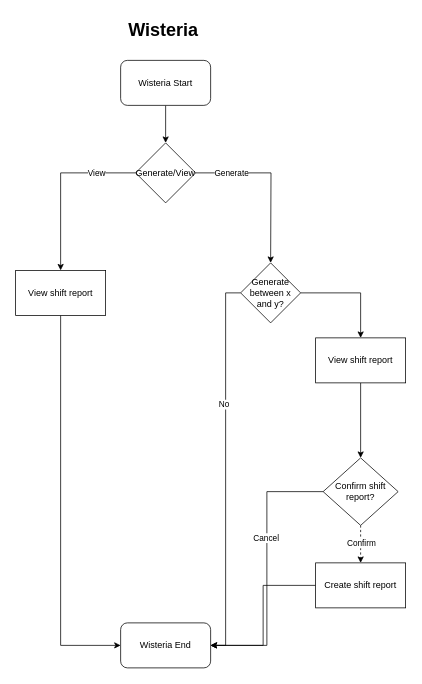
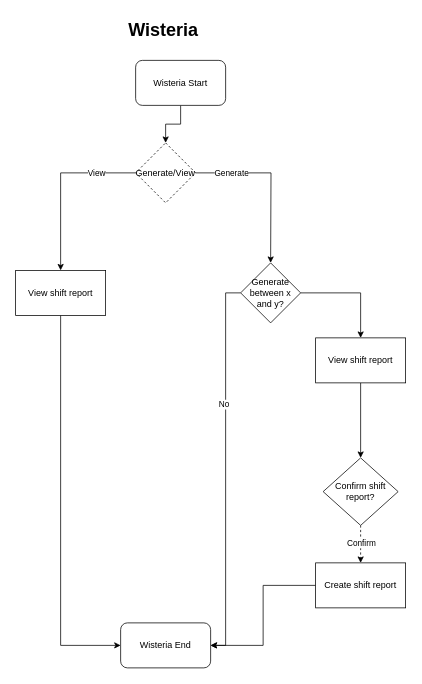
  <mxCell id="0" />
  <mxCell id="1" parent="0" />
  <mxCell id="2" style="edgeStyle=orthogonalEdgeStyle;rounded=0;orthogonalLoop=1;jettySize=auto;html=1;entryX=0.5;entryY=0;entryDx=0;entryDy=0;" edge="1" parent="1" source="3" target="8"><mxGeometry relative="1" as="geometry" /></mxCell>
- <mxCell id="3" value="Wisteria Start" style="rounded=1;whiteSpace=wrap;html=1;" vertex="1" parent="1"><mxGeometry x="160" y="80" width="120" height="60" as="geometry" /></mxCell>
+ <mxCell id="3" value="Wisteria Start" style="rounded=1;whiteSpace=wrap;html=1;" vertex="1" parent="1"><mxGeometry x="180" y="80" width="120" height="60" as="geometry" /></mxCell>
  <mxCell id="4" style="edgeStyle=orthogonalEdgeStyle;rounded=0;orthogonalLoop=1;jettySize=auto;html=1;entryX=0.5;entryY=0;entryDx=0;entryDy=0;" edge="1" parent="1" source="8"><mxGeometry relative="1" as="geometry"><mxPoint x="360" y="350" as="targetPoint" /></mxGeometry></mxCell>
  <mxCell id="5" value="Generate" style="edgeLabel;html=1;align=center;verticalAlign=middle;resizable=0;points=[];" vertex="1" connectable="0" parent="4"><mxGeometry x="-0.33" y="-1" relative="1" as="geometry"><mxPoint x="-27" y="-1" as="offset" /></mxGeometry></mxCell>
  <mxCell id="6" style="edgeStyle=orthogonalEdgeStyle;rounded=0;orthogonalLoop=1;jettySize=auto;html=1;entryX=0.5;entryY=0;entryDx=0;entryDy=0;" edge="1" parent="1" source="8" target="11"><mxGeometry relative="1" as="geometry"><mxPoint x="80" y="350" as="targetPoint" /></mxGeometry></mxCell>
  <mxCell id="7" value="View" style="edgeLabel;html=1;align=center;verticalAlign=middle;resizable=0;points=[];" vertex="1" connectable="0" parent="6"><mxGeometry x="-0.54" y="3" relative="1" as="geometry"><mxPoint y="-3" as="offset" /></mxGeometry></mxCell>
- <mxCell id="8" value="Generate/View" style="rhombus;whiteSpace=wrap;html=1;" vertex="1" parent="1"><mxGeometry x="180" y="190" width="80" height="80" as="geometry" /></mxCell>
+ <mxCell id="8" value="Generate/View" style="rhombus;whiteSpace=wrap;html=1;dashed=1;" vertex="1" parent="1"><mxGeometry x="180" y="190" width="80" height="80" as="geometry" /></mxCell>
  <mxCell id="9" value="Wisteria End" style="rounded=1;whiteSpace=wrap;html=1;" vertex="1" parent="1"><mxGeometry x="160" y="830" width="120" height="60" as="geometry" /></mxCell>
  <mxCell id="10" style="edgeStyle=orthogonalEdgeStyle;rounded=0;orthogonalLoop=1;jettySize=auto;html=1;entryX=0;entryY=0.5;entryDx=0;entryDy=0;exitX=0.5;exitY=1;exitDx=0;exitDy=0;" edge="1" parent="1" source="11" target="9"><mxGeometry relative="1" as="geometry" /></mxCell>
  <mxCell id="11" value="View shift report" style="rounded=0;whiteSpace=wrap;html=1;" vertex="1" parent="1"><mxGeometry x="20" y="360" width="120" height="60" as="geometry" /></mxCell>
  <mxCell id="12" style="edgeStyle=orthogonalEdgeStyle;rounded=0;orthogonalLoop=1;jettySize=auto;html=1;entryX=1;entryY=0.5;entryDx=0;entryDy=0;" edge="1" parent="1" source="15" target="9"><mxGeometry relative="1" as="geometry" /></mxCell>
  <mxCell id="13" value="No" style="edgeLabel;html=1;align=center;verticalAlign=middle;resizable=0;points=[];" vertex="1" connectable="0" parent="12"><mxGeometry x="-0.341" y="-3" relative="1" as="geometry"><mxPoint as="offset" /></mxGeometry></mxCell>
  <mxCell id="14" style="edgeStyle=orthogonalEdgeStyle;rounded=0;orthogonalLoop=1;jettySize=auto;html=1;exitX=1;exitY=0.5;exitDx=0;exitDy=0;entryX=0.5;entryY=0;entryDx=0;entryDy=0;" edge="1" parent="1" source="15" target="17"><mxGeometry relative="1" as="geometry" /></mxCell>
  <mxCell id="15" value="Generate between x and y?" style="rhombus;whiteSpace=wrap;html=1;" vertex="1" parent="1"><mxGeometry x="320" y="350" width="80" height="80" as="geometry" /></mxCell>
  <mxCell id="16" style="edgeStyle=orthogonalEdgeStyle;rounded=0;orthogonalLoop=1;jettySize=auto;html=1;exitX=0.5;exitY=1;exitDx=0;exitDy=0;entryX=0.5;entryY=0;entryDx=0;entryDy=0;" edge="1" parent="1" source="17" target="22"><mxGeometry relative="1" as="geometry" /></mxCell>
  <mxCell id="17" value="View shift report" style="rounded=0;whiteSpace=wrap;html=1;" vertex="1" parent="1"><mxGeometry x="420" y="450" width="120" height="60" as="geometry" /></mxCell>
- <mxCell id="18" style="edgeStyle=orthogonalEdgeStyle;rounded=0;orthogonalLoop=1;jettySize=auto;html=1;entryX=1;entryY=0.5;entryDx=0;entryDy=0;" edge="1" parent="1" source="22" target="9"><mxGeometry relative="1" as="geometry" /></mxCell>
- <mxCell id="19" value="Cancel" style="edgeLabel;html=1;align=center;verticalAlign=middle;resizable=0;points=[];" vertex="1" connectable="0" parent="18"><mxGeometry x="-0.234" y="-2" relative="1" as="geometry"><mxPoint as="offset" /></mxGeometry></mxCell>
  <mxCell id="20" style="edgeStyle=orthogonalEdgeStyle;rounded=0;orthogonalLoop=1;jettySize=auto;html=1;exitX=0.5;exitY=1;exitDx=0;exitDy=0;dashed=1;" edge="1" parent="1" source="22" target="24"><mxGeometry relative="1" as="geometry" /></mxCell>
  <mxCell id="21" value="Confirm" style="edgeLabel;html=1;align=center;verticalAlign=middle;resizable=0;points=[];" vertex="1" connectable="0" parent="20"><mxGeometry x="-0.08" relative="1" as="geometry"><mxPoint as="offset" /></mxGeometry></mxCell>
  <mxCell id="22" value="Confirm shift report?" style="rhombus;whiteSpace=wrap;html=1;" vertex="1" parent="1"><mxGeometry x="430" y="610" width="100" height="90" as="geometry" /></mxCell>
  <mxCell id="23" style="edgeStyle=orthogonalEdgeStyle;rounded=0;orthogonalLoop=1;jettySize=auto;html=1;entryX=1;entryY=0.5;entryDx=0;entryDy=0;" edge="1" parent="1" source="24" target="9"><mxGeometry relative="1" as="geometry"><Array as="points"><mxPoint x="350" y="780" /><mxPoint x="350" y="860" /></Array></mxGeometry></mxCell>
  <mxCell id="24" value="Create shift report" style="rounded=0;whiteSpace=wrap;html=1;" vertex="1" parent="1"><mxGeometry x="420" y="750" width="120" height="60" as="geometry" /></mxCell>
  <mxCell id="25" value="Wisteria&amp;nbsp;" style="text;strokeColor=none;fillColor=none;html=1;fontSize=24;fontStyle=1;verticalAlign=middle;align=center;" vertex="1" parent="1"><mxGeometry x="170" y="20" width="100" height="40" as="geometry" /></mxCell>
